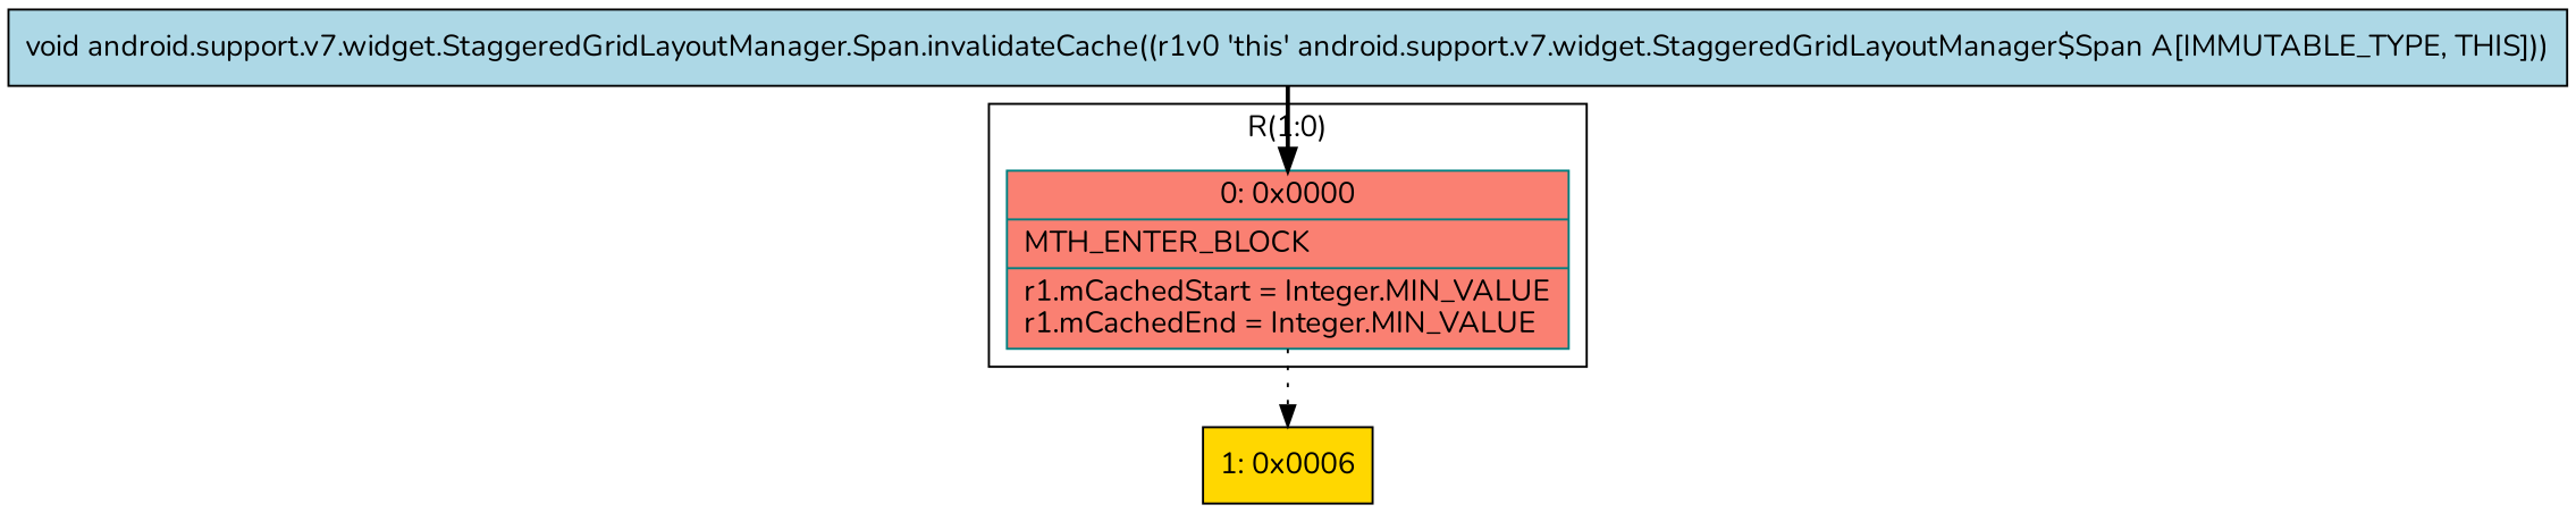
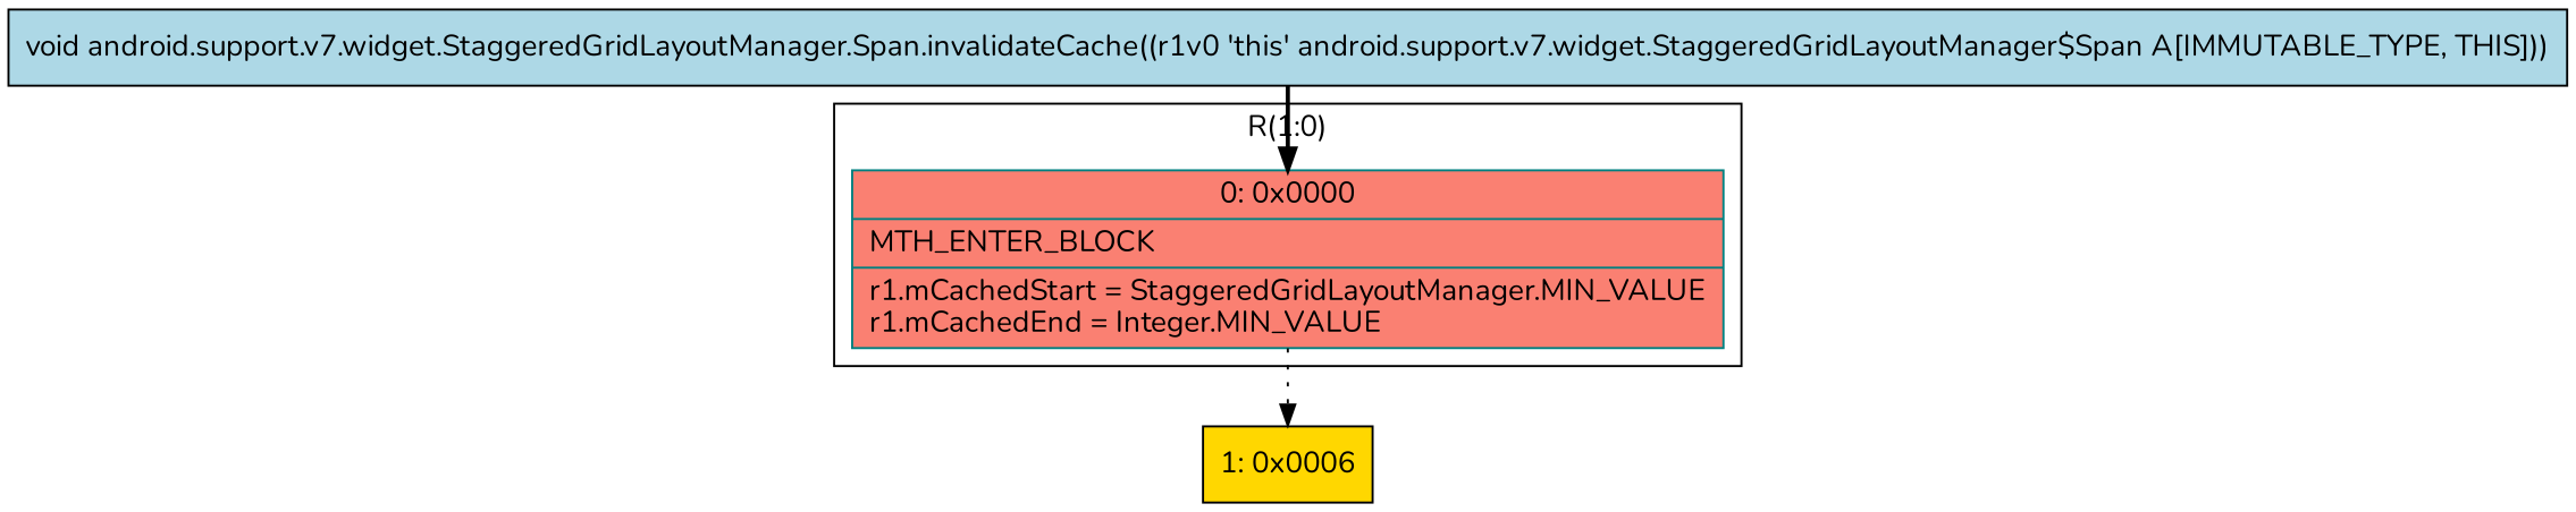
  digraph {
    fontname=Nunito
    node [color=black shape=record style=filled fontname=Nunito]
    edge [fontname=Nunito]
-   n1 [color=teal label="{0\:\ 0x0000|MTH_ENTER_BLOCK\l|r1.mCachedStart = Integer.MIN_VALUE\lr1.mCachedEnd = Integer.MIN_VALUE\l}" fillcolor=salmon]
+   n1 [color=teal label="{0\:\ 0x0000|MTH_ENTER_BLOCK\l|r1.mCachedStart = StaggeredGridLayoutManager.MIN_VALUE\lr1.mCachedEnd = Integer.MIN_VALUE\l}" fillcolor=salmon]
    n2 [label="{1\:\ 0x0006}" fillcolor=gold]
    n3 [label="{void android.support.v7.widget.StaggeredGridLayoutManager.Span.invalidateCache((r1v0 'this' android.support.v7.widget.StaggeredGridLayoutManager$Span A[IMMUTABLE_TYPE, THIS])) }" fillcolor=lightblue]
    subgraph cluster_1 {
      label="R(1:0)"
      n1
    }
    n1 -> n2 [style=dotted]
    n3 -> n1 [style=bold]
  }
